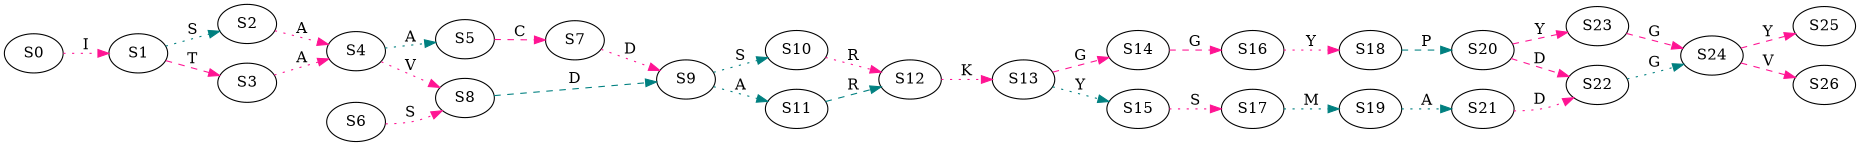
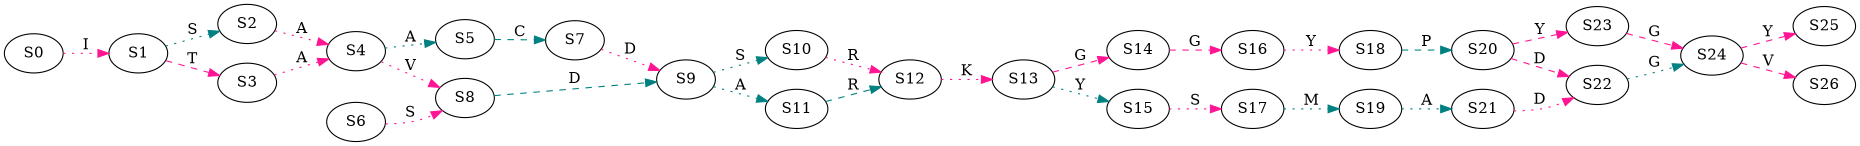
  strict digraph {
    rankdir=LR
    edge [color=deeppink style=dotted]
    S0
    S1
    S2
    S3
    S4
    S5
    S8
    S7
    S6
    S9
    S10
    S11
    S12
    S13
    S14
    S15
    S16
    S17
    S18
    S19
    S20
    S21
    S22
    S23
    S24
    S25
    S26
    S0 -> S1 [label=I]
    S1 -> S2 [color=teal label=S]
    S1 -> S3 [label=T style=dashed]
    S2 -> S4 [label=A]
    S3 -> S4 [label=A]
    S4 -> S5 [color=teal label=A]
    S4 -> S8 [label=V]
-   S5 -> S7 [label=C style=dashed]
+   S5 -> S7 [color=teal label=C style=dashed]
    S8 -> S9 [color=teal label=D style=dashed]
    S7 -> S9 [label=D]
    S6 -> S8 [label=S]
    S9 -> S10 [color=teal label=S]
    S9 -> S11 [color=teal label=A]
    S10 -> S12 [label=R]
    S11 -> S12 [color=teal label=R style=dashed]
    S12 -> S13 [label=K]
    S13 -> S14 [label=G style=dashed]
    S13 -> S15 [color=teal label=Y]
    S14 -> S16 [label=G style=dashed]
    S15 -> S17 [label=S]
    S16 -> S18 [label=Y]
    S17 -> S19 [color=teal label=M]
    S18 -> S20 [color=teal label=P style=dashed]
    S19 -> S21 [color=teal label=A]
    S20 -> S22 [label=D style=dashed]
    S20 -> S23 [label=Y style=dashed]
    S21 -> S22 [label=D]
    S22 -> S24 [color=teal label=G]
    S23 -> S24 [label=G style=dashed]
    S24 -> S25 [label=Y style=dashed]
    S24 -> S26 [label=V style=dashed]
  }
